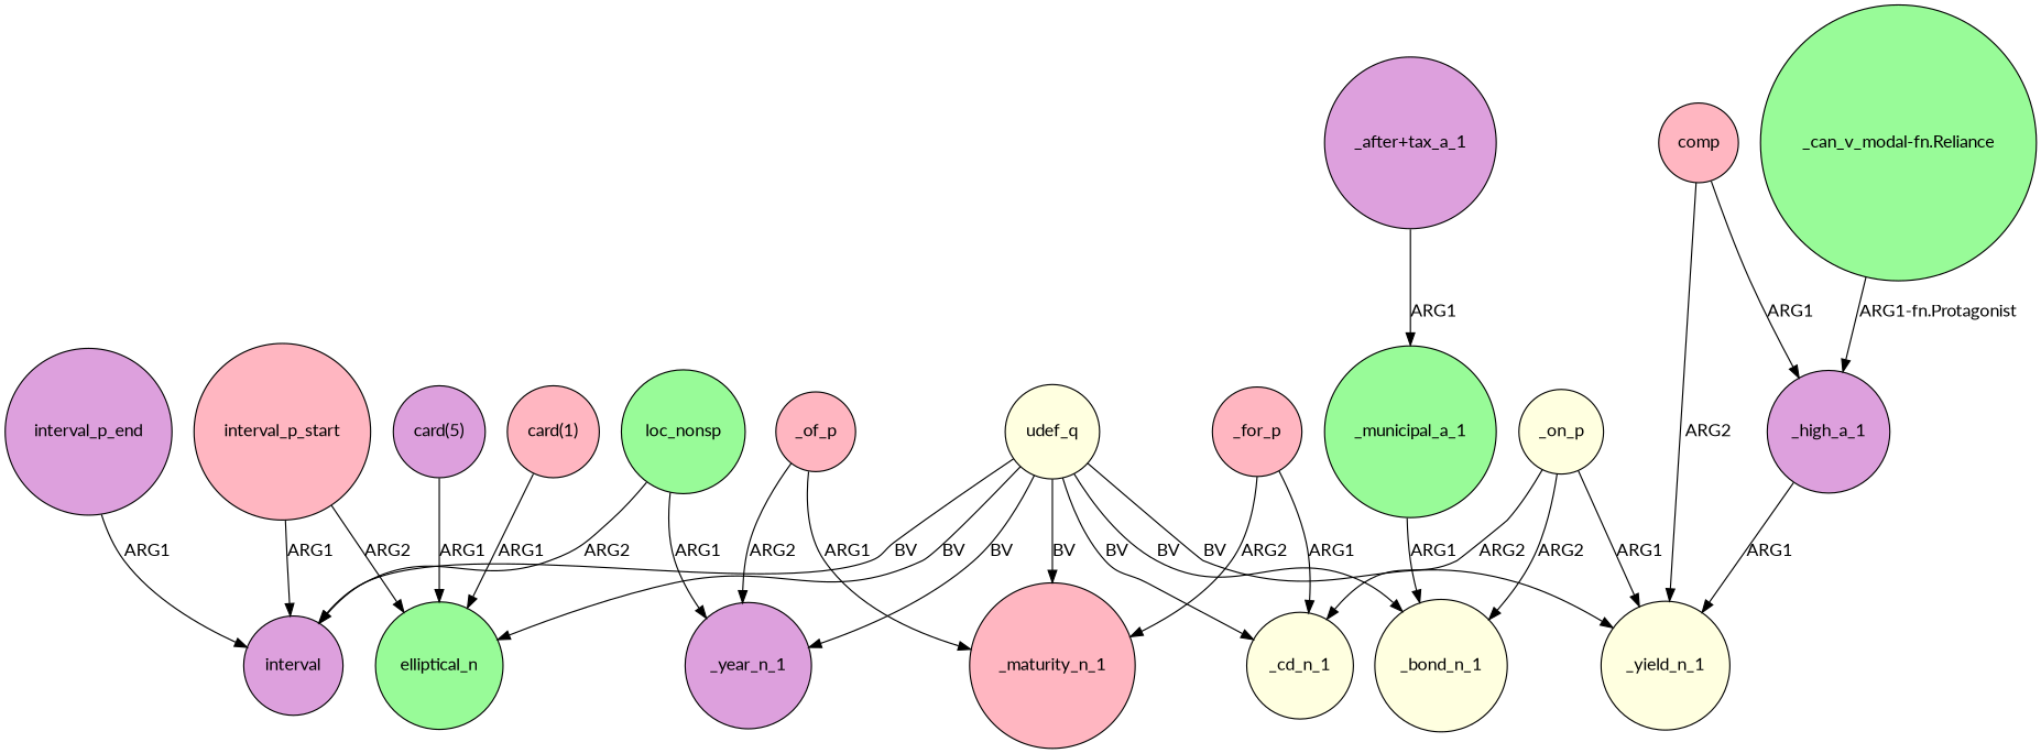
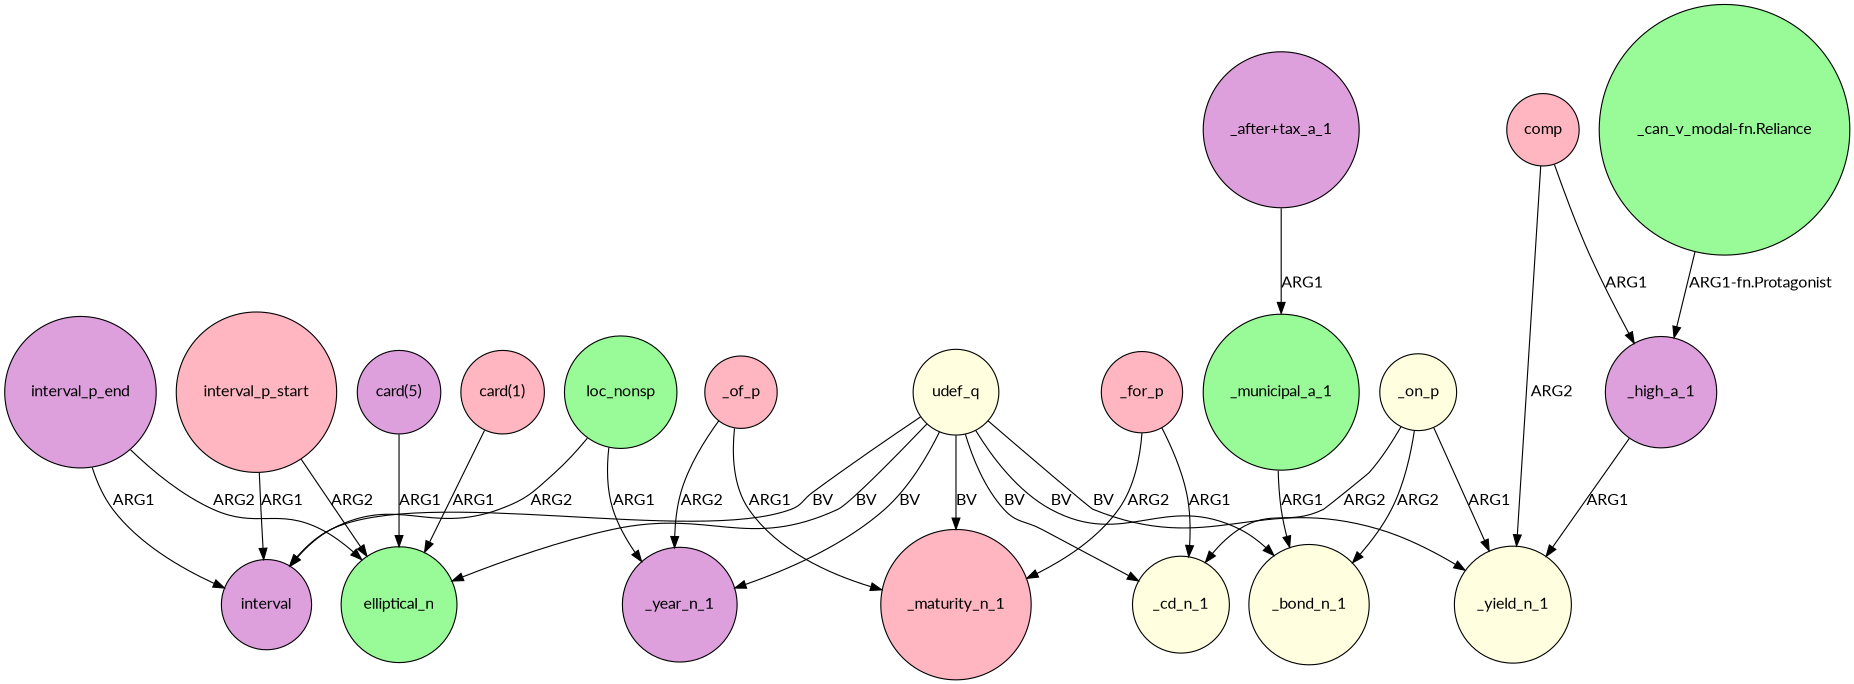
  digraph {
    fontname=Lato
    node [fillcolor=plum fontname=Lato shape=circle style=filled]
    edge [fontname=Lato]
    loc_nonsp [fillcolor=palegreen]
    interval
    _year_n_1
    interval_p_end
    elliptical_n [fillcolor=palegreen]
    udef_q [fillcolor=lightyellow]
    _bond_n_1 [fillcolor=lightyellow]
    _maturity_n_1 [fillcolor=lightpink]
    _yield_n_1 [fillcolor=lightyellow]
    _cd_n_1 [fillcolor=lightyellow]
    _of_p [fillcolor=lightpink]
    _on_p [fillcolor=lightyellow]
    interval_p_start [fillcolor=lightpink]
    "card(5)"
    comp [fillcolor=lightpink]
    _high_a_1
    _for_p [fillcolor=lightpink]
    "card(1)" [fillcolor=lightpink]
    "_can_v_modal-fn.Reliance" [fillcolor=palegreen]
    _municipal_a_1 [fillcolor=palegreen]
    "_after+tax_a_1"
    loc_nonsp -> interval [label=ARG2]
    loc_nonsp -> _year_n_1 [label=ARG1]
    interval_p_end -> interval [label=ARG1]
+   interval_p_end -> elliptical_n [label=ARG2]
    udef_q -> interval [label=BV]
    udef_q -> _year_n_1 [label=BV]
    udef_q -> elliptical_n [label=BV]
    udef_q -> _bond_n_1 [label=BV]
    udef_q -> _maturity_n_1 [label=BV]
    udef_q -> _yield_n_1 [label=BV]
    udef_q -> _cd_n_1 [label=BV]
    _of_p -> _year_n_1 [label=ARG2]
    _of_p -> _maturity_n_1 [label=ARG1]
    _on_p -> _bond_n_1 [label=ARG2]
    _on_p -> _yield_n_1 [label=ARG1]
    _on_p -> _cd_n_1 [label=ARG2]
    interval_p_start -> interval [label=ARG1]
    interval_p_start -> elliptical_n [label=ARG2]
    "card(5)" -> elliptical_n [label=ARG1]
    comp -> _yield_n_1 [label=ARG2]
    comp -> _high_a_1 [label=ARG1]
    _high_a_1 -> _yield_n_1 [label=ARG1]
    _for_p -> _maturity_n_1 [label=ARG2]
    _for_p -> _cd_n_1 [label=ARG1]
    "card(1)" -> elliptical_n [label=ARG1]
    "_can_v_modal-fn.Reliance" -> _high_a_1 [label="ARG1-fn.Protagonist"]
    _municipal_a_1 -> _bond_n_1 [label=ARG1]
    "_after+tax_a_1" -> _municipal_a_1 [label=ARG1]
  }
